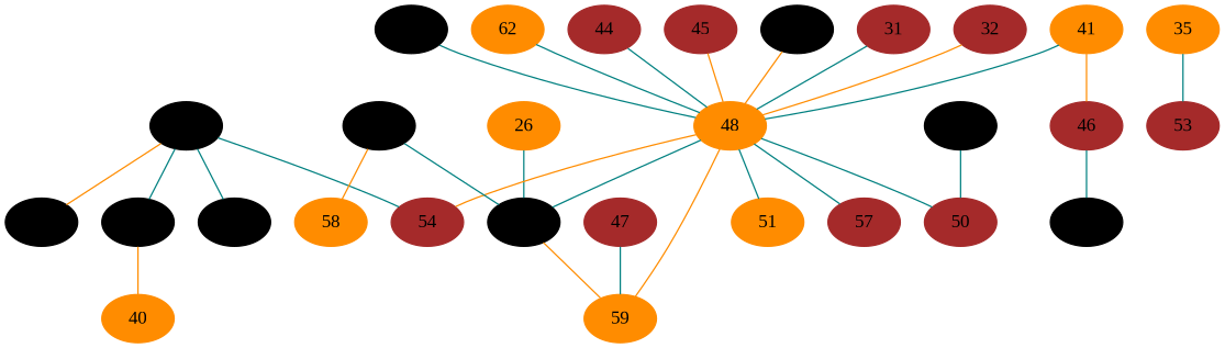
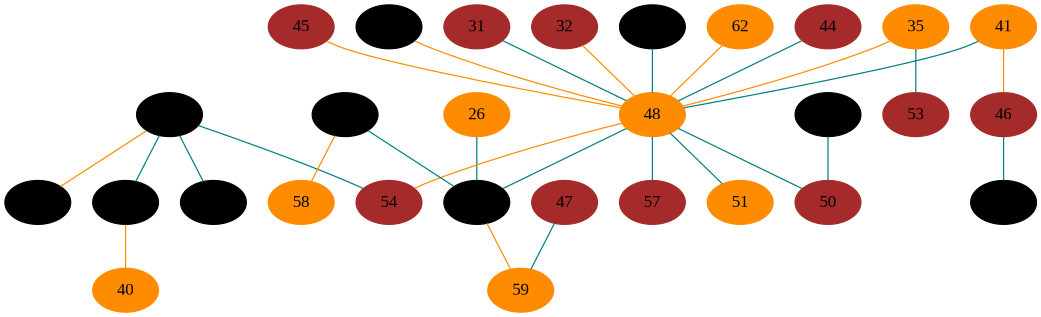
  graph {
    fontname="Liberation Serif"
    node [color=black fontname="Liberation Serif" style=filled]
    edge [color=teal fontname="Liberation Serif"]
    14
    34
    39
    49
    54 [color=brown super="+13"]
    40 [color=darkorange]
    52 [super="+11+9+23"]
    n8 [color=darkorange label=59 super="+19"]
    26 [color=darkorange]
    48 [color=darkorange super="+37"]
    50 [color=brown super="+28"]
    51 [color=darkorange]
    57 [color=brown]
    27
    30
    58 [color=darkorange]
    31 [color=brown]
    32 [color=brown]
    n19 [color=darkorange label=35]
    53 [color=brown]
    38
    41 [color=darkorange super="+35"]
    46 [color=brown]
    56
    n25 [color=darkorange label=62]
    43
    44 [color=brown]
    45 [color=brown]
    47 [color=brown]
    14 -- 34 [color=darkorange]
    14 -- 39
    14 -- 49
    14 -- 54
    39 -- 40 [color=darkorange]
    52 -- n8 [color=darkorange]
    26 -- 52
    48 -- 54 [color=darkorange]
    48 -- 52
    48 -- 50
    48 -- 51
    48 -- 57
    27 -- 48 [color=darkorange]
    30 -- 52
    30 -- 58 [color=darkorange]
    31 -- 48
    32 -- 48 [color=darkorange]
-   n8 -- 48 [color=darkorange]
+   n19 -- 48 [color=darkorange]
    n19 -- 53
    38 -- 48
    41 -- 48
    41 -- 46 [color=darkorange]
    46 -- 56
-   n25 -- 48
+   n25 -- 48 [color=darkorange]
    43 -- 50
    44 -- 48
    45 -- 48 [color=darkorange]
    47 -- n8
  }
